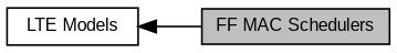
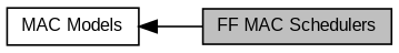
  digraph {
    rankdir=LR
    fontname="Liberation Sans"
    node [color=black fontname="Liberation Sans" fontsize=10 shape=record style=filled]
-   n1 [fillcolor=white height=0.2 label="LTE Models" width=0.4]
+   n1 [fillcolor=white height=0.2 label="MAC Models" width=0.4]
    n2 [fillcolor=grey75 fontcolor=black height=0.2 label="FF MAC Schedulers" width=0.4]
    n1 -> n2 [dir=back fontname="Liberation Sans" fontsize=10 labelfontname=Helvetica labelfontsize=10 shape=plaintext style=solid]
  }
